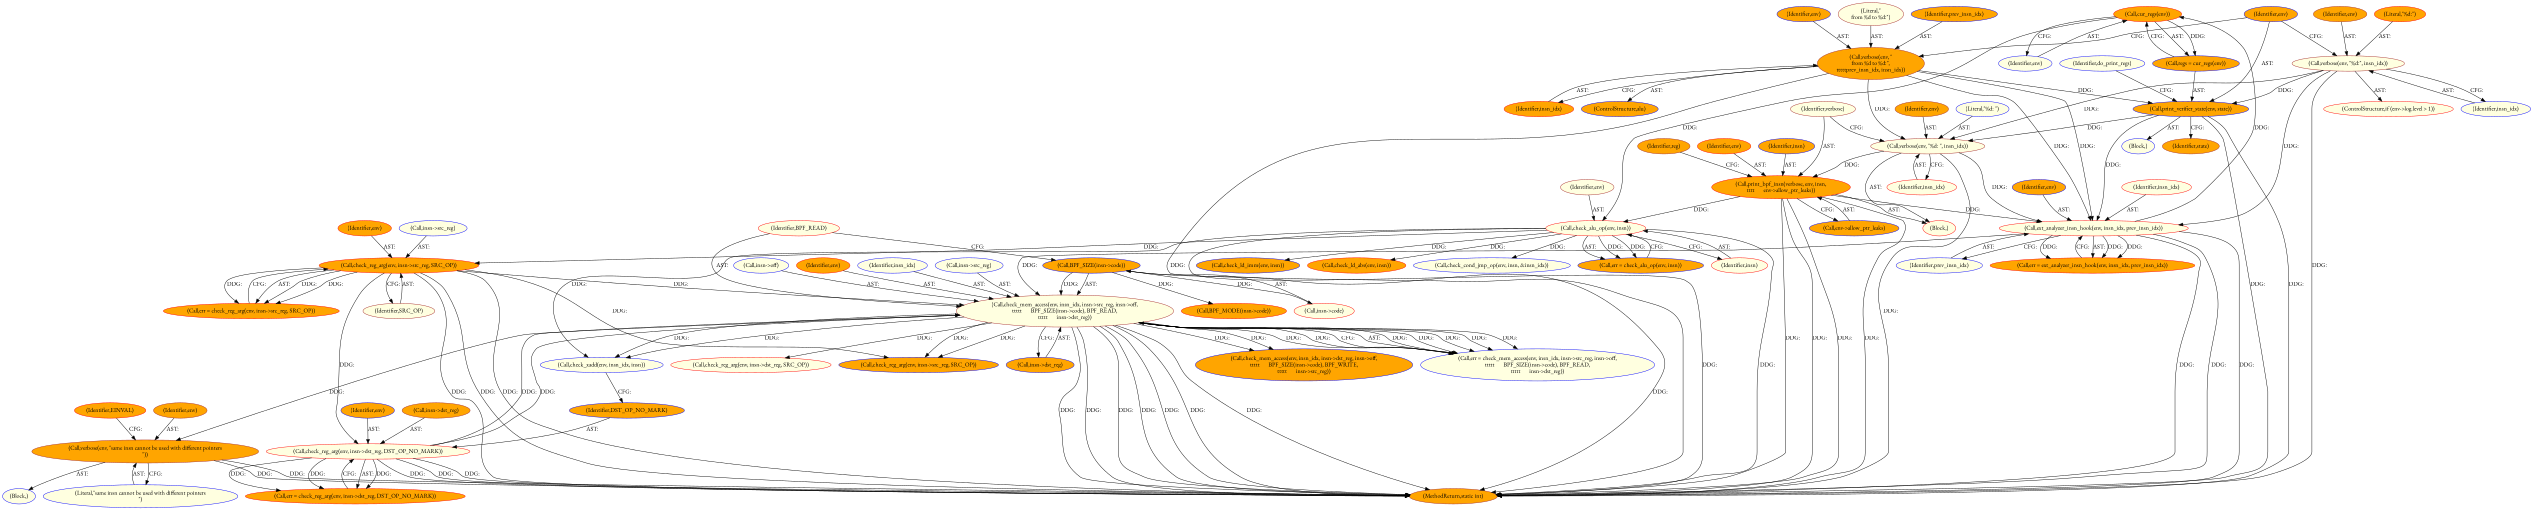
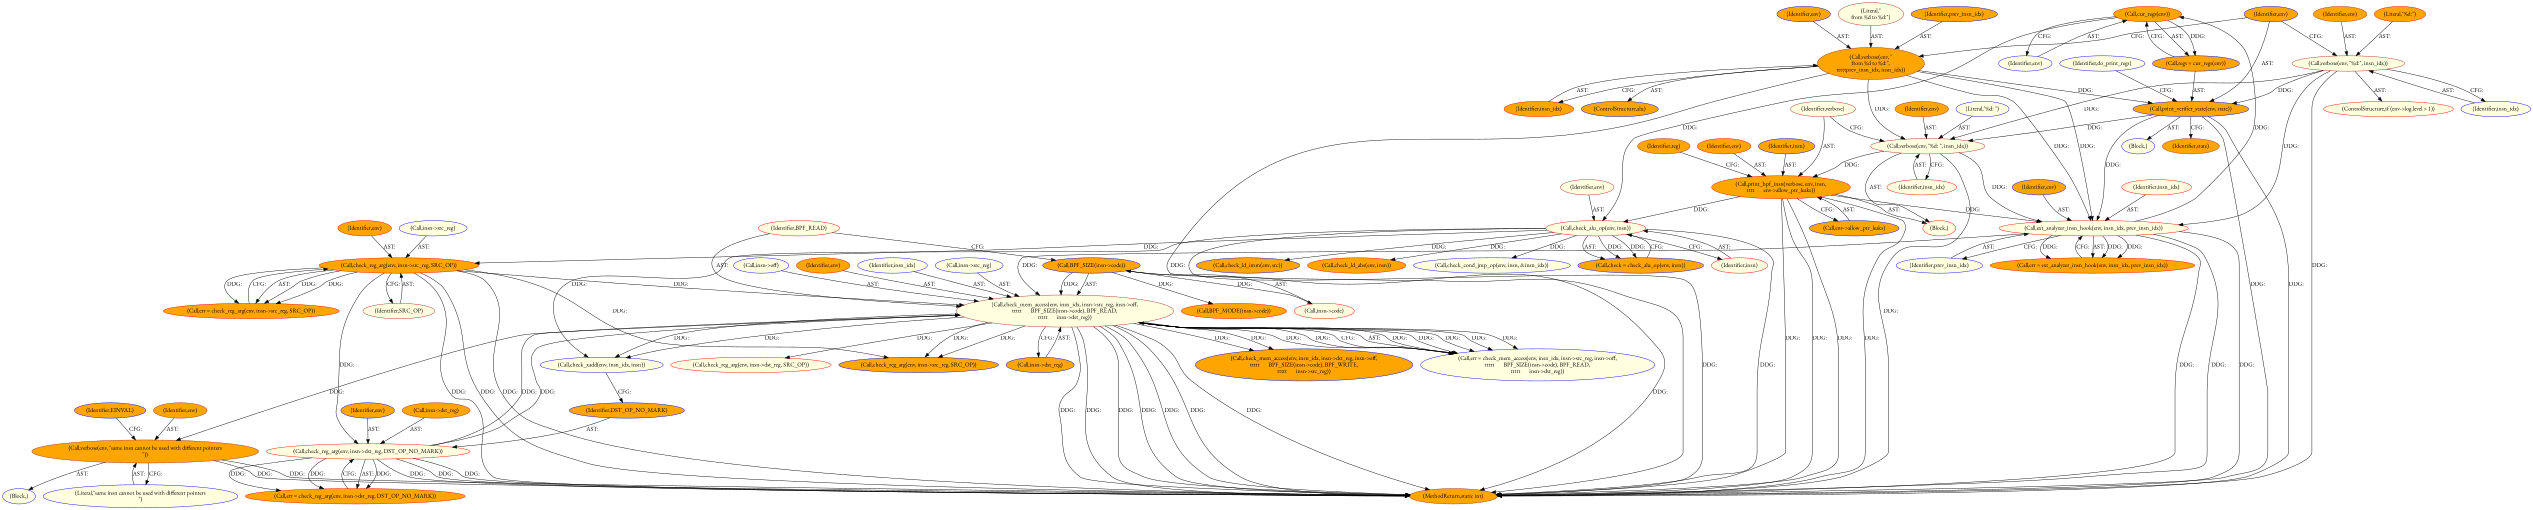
  digraph {
    fontname="EB Garamond"
    node [color=blue fillcolor=orange fontname="EB Garamond" style=filled]
    edge [fontname="EB Garamond"]
    n1 [color=brown label="(Call,verbose(env, \"same insn cannot be used with different pointers\n\"))"]
    n2 [fillcolor=lightyellow label="(Block,)"]
    n3 [color=brown label="(MethodReturn,static int)"]
    n4 [fillcolor=lightyellow label="(Literal,\"same insn cannot be used with different pointers\n\")"]
    n5 [color=brown fillcolor=lightyellow label="(Call,check_mem_access(env, insn_idx, insn->src_reg, insn->off,\n\t\t\t\t\t       BPF_SIZE(insn->code), BPF_READ,\n\t\t\t\t\t       insn->dst_reg))"]
    n6 [fillcolor=lightyellow label="(Call,err = check_mem_access(env, insn_idx, insn->src_reg, insn->off,\n\t\t\t\t\t       BPF_SIZE(insn->code), BPF_READ,\n\t\t\t\t\t       insn->dst_reg))"]
    n7 [label="(Call,check_mem_access(env, insn_idx, insn->dst_reg, insn->off,\n\t\t\t\t\t       BPF_SIZE(insn->code), BPF_WRITE,\n\t\t\t\t\t       insn->src_reg))"]
    n8 [color=red fillcolor=lightyellow label="(Call,check_reg_arg(env, insn->dst_reg, SRC_OP))"]
    n9 [fillcolor=lightyellow label="(Call,check_xadd(env, insn_idx, insn))"]
    n10 [label="(Call,check_reg_arg(env, insn->src_reg, SRC_OP))"]
    n11 [label="(Call,insn->dst_reg)"]
    n12 [label="(Identifier,DST_OP_NO_MARK)"]
    n13 [color=red fillcolor=lightyellow label="(Call,check_reg_arg(env, insn->dst_reg, DST_OP_NO_MARK))"]
    n14 [color=red label="(Call,err = check_reg_arg(env, insn->dst_reg, DST_OP_NO_MARK))"]
    n15 [color=red label="(Call,check_reg_arg(env, insn->src_reg, SRC_OP))"]
    n16 [color=red label="(Call,err = check_reg_arg(env, insn->src_reg, SRC_OP))"]
    n17 [color=brown fillcolor=lightyellow label="(Identifier,SRC_OP)"]
    n18 [color=red fillcolor=lightyellow label="(Call,check_alu_op(env, insn))"]
    n19 [fillcolor=lightyellow label="(Call,check_cond_jmp_op(env, insn, &insn_idx))"]
-   n20 [label="(Call,err = check_alu_op(env, insn))"]
+   n20 [label="(Call,check = check_alu_op(env, insn))"]
    n21 [color=red fillcolor=lightyellow label="(Identifier,insn)"]
-   n22 [label="(Call,check_ld_imm(env, insn))"]
+   n22 [label="(Call,check_ld_imm(env, src))"]
    n23 [color=red label="(Call,check_ld_abs(env, insn))"]
    n24 [color=red label="(Call,cur_regs(env))"]
    n25 [label="(Call,regs = cur_regs(env))"]
    n26 [fillcolor=lightyellow label="(Identifier,env)"]
    n27 [label="(Call,print_verifier_state(env, state))"]
    n28 [color=red fillcolor=lightyellow label="(Call,ext_analyzer_insn_hook(env, insn_idx, prev_insn_idx))"]
    n29 [fillcolor=lightyellow label="(Identifier,prev_insn_idx)"]
    n30 [color=red label="(Call,err = ext_analyzer_insn_hook(env, insn_idx, prev_insn_idx))"]
    n31 [color=brown fillcolor=lightyellow label="(Call,verbose(env, \"%d: \", insn_idx))"]
    n32 [fillcolor=lightyellow label="(Block,)"]
    n33 [color=brown label="(Identifier,state)"]
    n34 [color=red label="(Call,print_bpf_insn(verbose, env, insn,\n\t\t\t\t       env->allow_ptr_leaks))"]
    n35 [color=red fillcolor=lightyellow label="(Block,)"]
    n36 [color=red fillcolor=lightyellow label="(Identifier,insn_idx)"]
    n37 [color=brown label="(Call,verbose(env, \"\nfrom %d to %d:\",\n\t\t\t\t\tprev_insn_idx, insn_idx))"]
    n38 [color=red label="(Identifier,insn_idx)"]
    n39 [label="(ControlStructure,alu)"]
    n40 [color=brown fillcolor=lightyellow label="(Call,verbose(env, \"%d:\", insn_idx))"]
    n41 [fillcolor=lightyellow label="(Identifier,insn_idx)"]
    n42 [color=red fillcolor=lightyellow label="(ControlStructure,if (env->log.level > 1))"]
    n43 [label="(Call,env->allow_ptr_leaks)"]
    n44 [label="(Call,BPF_SIZE(insn->code))"]
    n45 [color=red label="(Call,BPF_MODE(insn->code))"]
    n46 [color=red fillcolor=lightyellow label="(Call,insn->code)"]
    n47 [color=red fillcolor=lightyellow label="(Identifier,insn_idx)"]
    n48 [color=brown label="(Call,insn->dst_reg)"]
    n49 [label="(Identifier,env)"]
    n50 [fillcolor=lightyellow label="(Call,insn->src_reg)"]
    n51 [color=red label="(Identifier,env)"]
    n52 [color=red fillcolor=lightyellow label="(Identifier,BPF_READ)"]
    n53 [label="(Identifier,prev_insn_idx)"]
    n54 [fillcolor=lightyellow label="(Call,insn->src_reg)"]
    n55 [label="(Identifier,insn)"]
    n56 [color=brown label="(Identifier,env)"]
-   n57 [color=red label="(Identifier,EINVAL)"]
+   n57 [label="(Identifier,EINVAL)"]
    n58 [label="(Identifier,env)"]
    n59 [color=brown fillcolor=lightyellow label="(Literal,\"\nfrom %d to %d:\")"]
    n60 [color=brown label="(Identifier,env)"]
    n61 [fillcolor=lightyellow label="(Call,insn->off)"]
    n62 [color=red label="(Literal,\"%d:\")"]
    n63 [color=red label="(Identifier,env)"]
    n64 [label="(Identifier,env)"]
    n65 [color=red label="(Identifier,env)"]
    n66 [color=brown label="(Identifier,reg)"]
    n67 [color=brown fillcolor=lightyellow label="(Identifier,env)"]
    n68 [fillcolor=lightyellow label="(Identifier,do_print_regs)"]
    n69 [label="(Identifier,env)"]
    n70 [fillcolor=lightyellow label="(Identifier,insn_idx)"]
    n71 [color=brown label="(Identifier,env)"]
    n72 [fillcolor=lightyellow label="(Literal,\"%d: \")"]
    n73 [color=brown fillcolor=lightyellow label="(Identifier,verbose)"]
    n1 -> n2 [label="AST: "]
    n1 -> n3 [label="DDG: "]
    n1 -> n3 [label="DDG: "]
    n1 -> n4 [label="CFG: "]
    n4 -> n1 [label="AST: "]
    n5 -> n1 [label="DDG: "]
    n5 -> n3 [label="DDG: "]
    n5 -> n3 [label="DDG: "]
    n5 -> n3 [label="DDG: "]
    n5 -> n3 [label="DDG: "]
    n5 -> n3 [label="DDG: "]
    n5 -> n3 [label="DDG: "]
    n5 -> n3 [label="DDG: "]
    n5 -> n6 [label="AST: "]
    n5 -> n6 [label="DDG: "]
    n5 -> n6 [label="DDG: "]
    n5 -> n6 [label="DDG: "]
    n5 -> n6 [label="DDG: "]
    n5 -> n6 [label="DDG: "]
    n5 -> n6 [label="DDG: "]
    n5 -> n6 [label="DDG: "]
    n5 -> n7 [label="DDG: "]
    n5 -> n7 [label="DDG: "]
    n5 -> n8 [label="DDG: "]
    n5 -> n9 [label="DDG: "]
    n5 -> n9 [label="DDG: "]
    n5 -> n10 [label="DDG: "]
    n5 -> n10 [label="DDG: "]
    n5 -> n11 [label="CFG: "]
    n6 -> n5 [label="CFG: "]
    n9 -> n12 [label="CFG: "]
    n11 -> n5 [label="AST: "]
    n12 -> n13 [label="AST: "]
    n13 -> n3 [label="DDG: "]
    n13 -> n3 [label="DDG: "]
    n13 -> n3 [label="DDG: "]
    n13 -> n5 [label="DDG: "]
    n13 -> n5 [label="DDG: "]
    n13 -> n14 [label="AST: "]
    n13 -> n14 [label="DDG: "]
    n13 -> n14 [label="DDG: "]
    n13 -> n14 [label="DDG: "]
    n14 -> n13 [label="CFG: "]
    n15 -> n3 [label="DDG: "]
    n15 -> n3 [label="DDG: "]
    n15 -> n3 [label="DDG: "]
    n15 -> n5 [label="DDG: "]
    n15 -> n10 [label="DDG: "]
    n15 -> n13 [label="DDG: "]
    n15 -> n16 [label="AST: "]
    n15 -> n16 [label="DDG: "]
    n15 -> n16 [label="DDG: "]
    n15 -> n16 [label="DDG: "]
    n15 -> n17 [label="CFG: "]
    n16 -> n15 [label="CFG: "]
    n17 -> n15 [label="AST: "]
    n18 -> n3 [label="DDG: "]
    n18 -> n3 [label="DDG: "]
    n18 -> n9 [label="DDG: "]
    n18 -> n15 [label="DDG: "]
    n18 -> n19 [label="DDG: "]
    n18 -> n20 [label="AST: "]
    n18 -> n20 [label="DDG: "]
    n18 -> n20 [label="DDG: "]
    n18 -> n21 [label="CFG: "]
    n18 -> n22 [label="DDG: "]
    n18 -> n23 [label="DDG: "]
    n20 -> n18 [label="CFG: "]
    n21 -> n18 [label="AST: "]
    n24 -> n18 [label="DDG: "]
    n24 -> n25 [label="AST: "]
    n24 -> n25 [label="DDG: "]
    n24 -> n26 [label="CFG: "]
    n25 -> n24 [label="CFG: "]
    n25 -> n27 [label="AST: "]
    n26 -> n24 [label="AST: "]
    n27 -> n3 [label="DDG: "]
    n27 -> n3 [label="DDG: "]
    n27 -> n28 [label="DDG: "]
    n27 -> n31 [label="DDG: "]
    n27 -> n32 [label="AST: "]
    n27 -> n33 [label="CFG: "]
    n28 -> n3 [label="DDG: "]
    n28 -> n3 [label="DDG: "]
    n28 -> n3 [label="DDG: "]
    n28 -> n5 [label="DDG: "]
    n28 -> n24 [label="DDG: "]
    n28 -> n29 [label="CFG: "]
    n28 -> n30 [label="AST: "]
    n28 -> n30 [label="DDG: "]
    n28 -> n30 [label="DDG: "]
    n28 -> n30 [label="DDG: "]
    n29 -> n28 [label="AST: "]
    n30 -> n28 [label="CFG: "]
    n31 -> n3 [label="DDG: "]
    n31 -> n28 [label="DDG: "]
    n31 -> n34 [label="DDG: "]
    n31 -> n35 [label="AST: "]
    n31 -> n36 [label="CFG: "]
    n34 -> n3 [label="DDG: "]
    n34 -> n3 [label="DDG: "]
    n34 -> n3 [label="DDG: "]
    n34 -> n3 [label="DDG: "]
    n34 -> n18 [label="DDG: "]
    n34 -> n28 [label="DDG: "]
    n34 -> n35 [label="AST: "]
    n34 -> n43 [label="CFG: "]
    n36 -> n31 [label="AST: "]
    n37 -> n3 [label="DDG: "]
    n37 -> n27 [label="DDG: "]
    n37 -> n28 [label="DDG: "]
    n37 -> n28 [label="DDG: "]
    n37 -> n31 [label="DDG: "]
    n37 -> n38 [label="CFG: "]
    n37 -> n39 [label="AST: "]
    n38 -> n37 [label="AST: "]
    n40 -> n3 [label="DDG: "]
    n40 -> n27 [label="DDG: "]
    n40 -> n28 [label="DDG: "]
    n40 -> n31 [label="DDG: "]
    n40 -> n41 [label="CFG: "]
    n40 -> n42 [label="AST: "]
    n41 -> n40 [label="AST: "]
    n43 -> n34 [label="AST: "]
    n44 -> n3 [label="DDG: "]
    n44 -> n5 [label="AST: "]
    n44 -> n5 [label="DDG: "]
    n44 -> n45 [label="DDG: "]
    n44 -> n46 [label="DDG: "]
    n46 -> n44 [label="AST: "]
    n47 -> n28 [label="AST: "]
    n48 -> n13 [label="AST: "]
    n49 -> n28 [label="AST: "]
    n50 -> n5 [label="AST: "]
    n51 -> n34 [label="AST: "]
    n52 -> n5 [label="AST: "]
    n52 -> n44 [label="CFG: "]
    n53 -> n37 [label="AST: "]
    n54 -> n15 [label="AST: "]
    n55 -> n34 [label="AST: "]
    n56 -> n40 [label="AST: "]
    n57 -> n1 [label="CFG: "]
    n58 -> n37 [label="AST: "]
    n59 -> n37 [label="AST: "]
    n60 -> n31 [label="AST: "]
    n61 -> n5 [label="AST: "]
    n62 -> n40 [label="AST: "]
    n63 -> n5 [label="AST: "]
    n64 -> n13 [label="AST: "]
    n65 -> n15 [label="AST: "]
    n66 -> n34 [label="CFG: "]
    n67 -> n18 [label="AST: "]
    n68 -> n27 [label="CFG: "]
    n69 -> n27 [label="AST: "]
    n69 -> n37 [label="CFG: "]
    n69 -> n40 [label="CFG: "]
    n70 -> n5 [label="AST: "]
    n71 -> n1 [label="AST: "]
    n72 -> n31 [label="AST: "]
    n73 -> n31 [label="CFG: "]
    n73 -> n34 [label="AST: "]
  }
